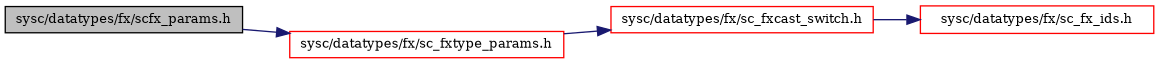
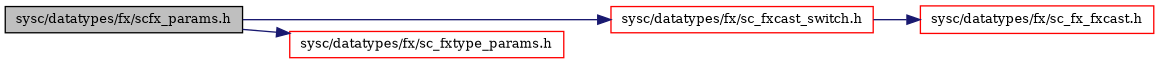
  digraph {
    fontname="DejaVu Serif"
    rankdir=LR
    node [color=red fillcolor=white fontname="DejaVu Serif" fontsize=10 shape=record style=filled]
    edge [color=midnightblue fontname="DejaVu Serif" fontsize=10 labelfontname=FreeSans labelfontsize=10 style=solid]
    n1 [color=black fillcolor=grey75 fontcolor=black height=0.2 label="sysc/datatypes/fx/scfx_params.h" width=0.4]
    n2 [height=0.2 label="sysc/datatypes/fx/sc_fxcast_switch.h" width=0.4]
    n3 [height=0.2 label="sysc/datatypes/fx/sc_fxtype_params.h" width=0.4]
-   n4 [height=0.2 label="sysc/datatypes/fx/sc_fx_ids.h" width=0.4]
-   n3 -> n2
+   n4 [height=0.2 label="sysc/datatypes/fx/sc_fx_fxcast.h" width=0.4]
+   n1 -> n2
    n1 -> n3
    n2 -> n4
  }
